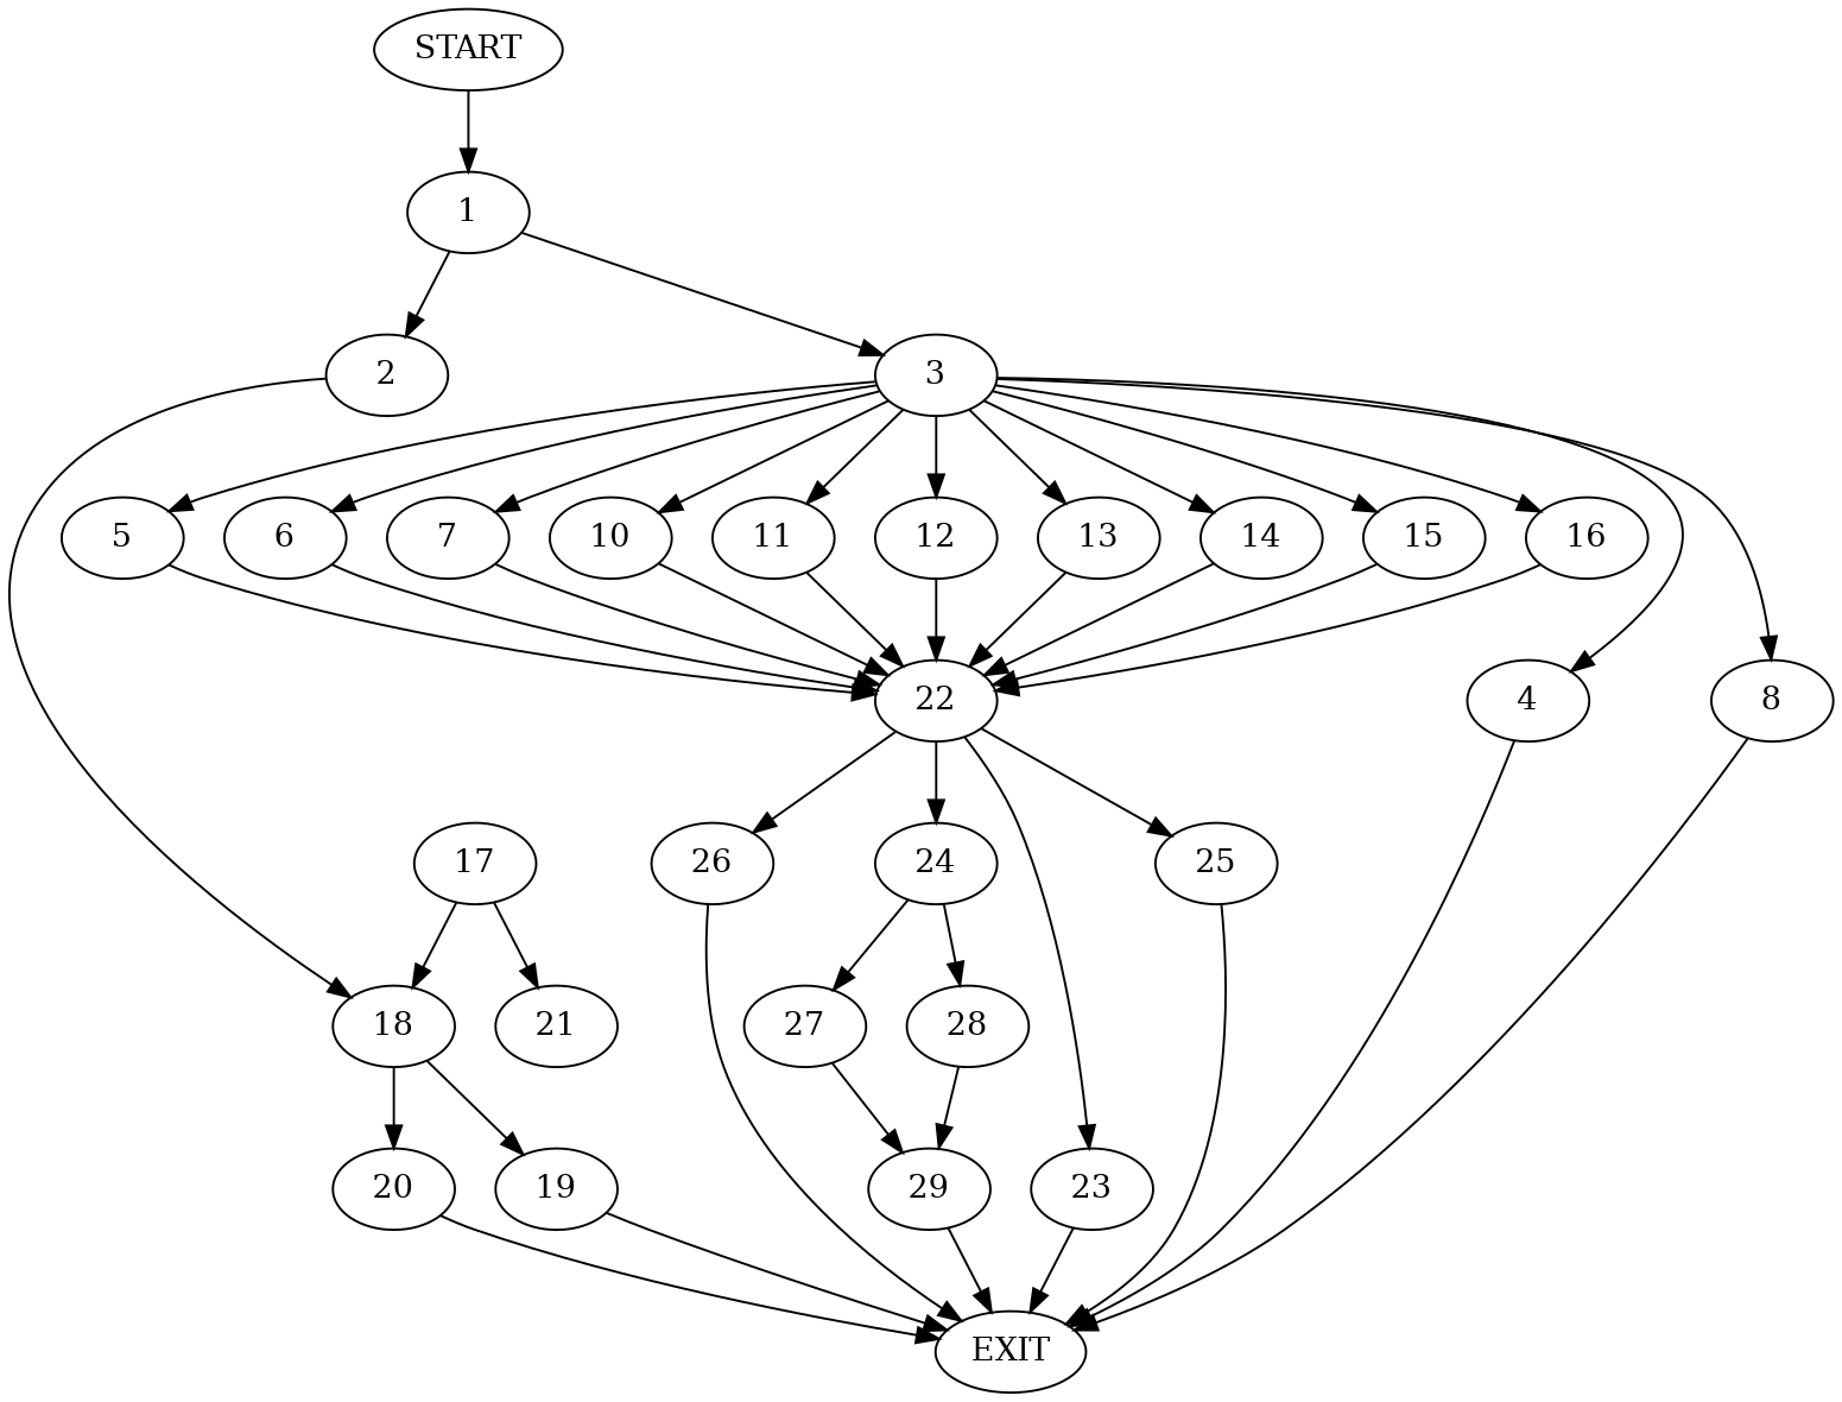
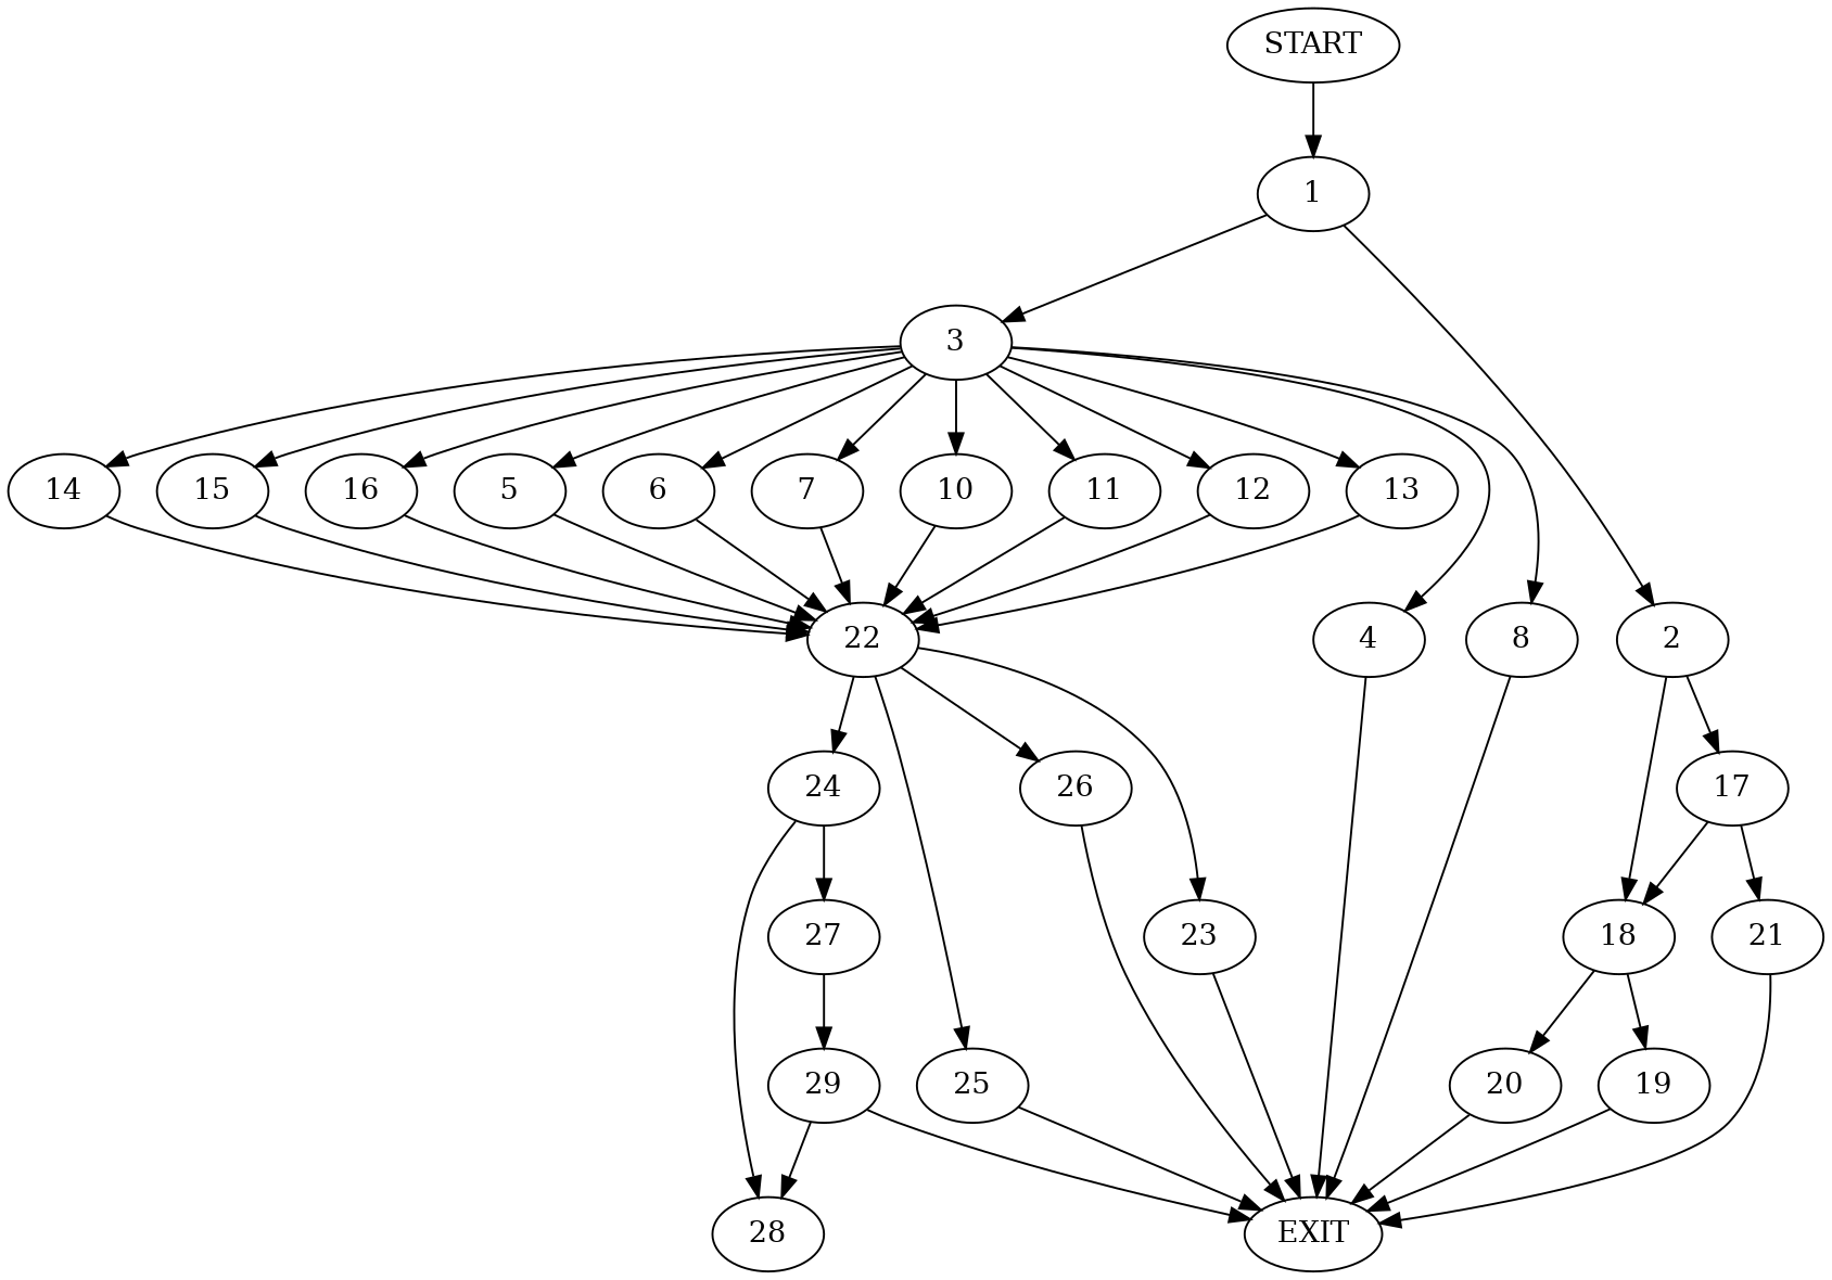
  digraph {
    n1 [label=START]
    1
    2
    3
    n5 [label=EXIT]
    17
    18
    4
    5
    6
    7
    8
    10
    11
    12
    13
    14
    15
    16
    21
    19
    20
    22
    23
    24
    25
    26
    27
    28
    29
    n1 -> 1
    1 -> 2
    1 -> 3
+   2 -> 17
    2 -> 18
    3 -> 4
    3 -> 5
    3 -> 6
    3 -> 7
    3 -> 8
    3 -> 10
    3 -> 11
    3 -> 12
    3 -> 13
    3 -> 14
    3 -> 15
    3 -> 16
    17 -> 18
    17 -> 21
    18 -> 19
    18 -> 20
    4 -> n5
    5 -> 22
    6 -> 22
    7 -> 22
    8 -> n5
    10 -> 22
    11 -> 22
    12 -> 22
    13 -> 22
    14 -> 22
    15 -> 22
    16 -> 22
+   21 -> n5
    19 -> n5
    20 -> n5
    22 -> 23
    22 -> 24
    22 -> 25
    22 -> 26
    23 -> n5
    24 -> 27
    24 -> 28
    25 -> n5
    26 -> n5
    27 -> 29
-   28 -> 29
+   29 -> 28
    29 -> n5
  }
